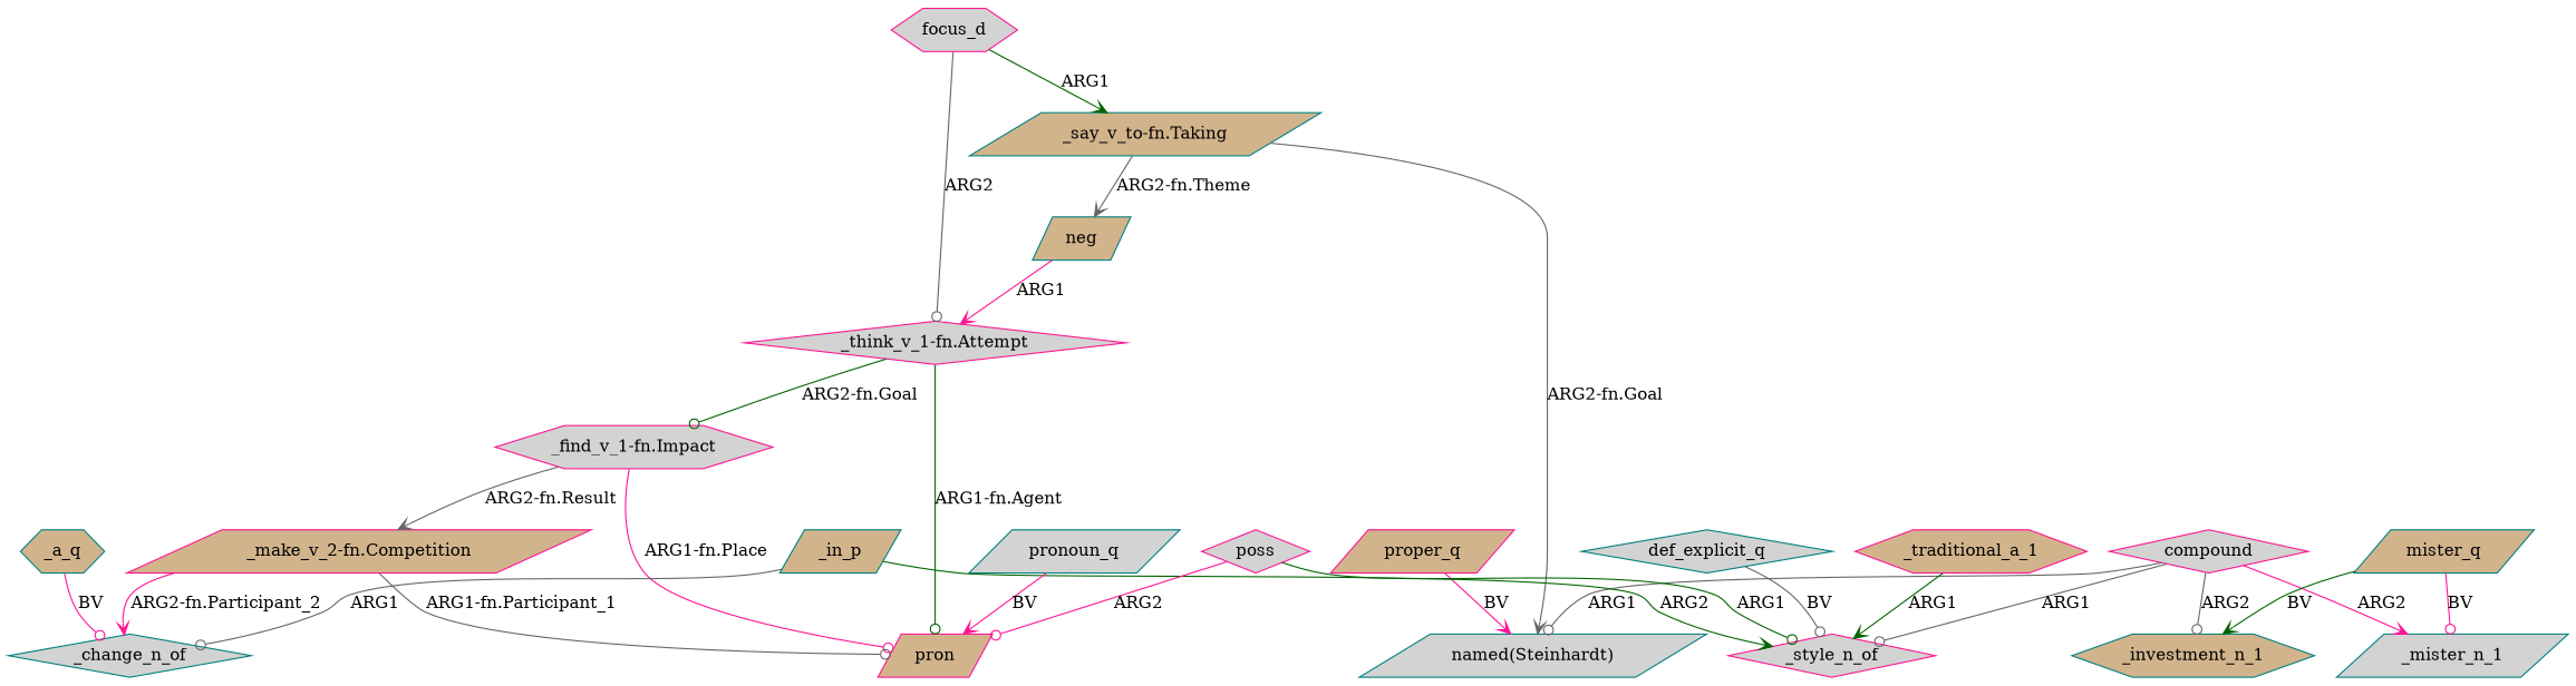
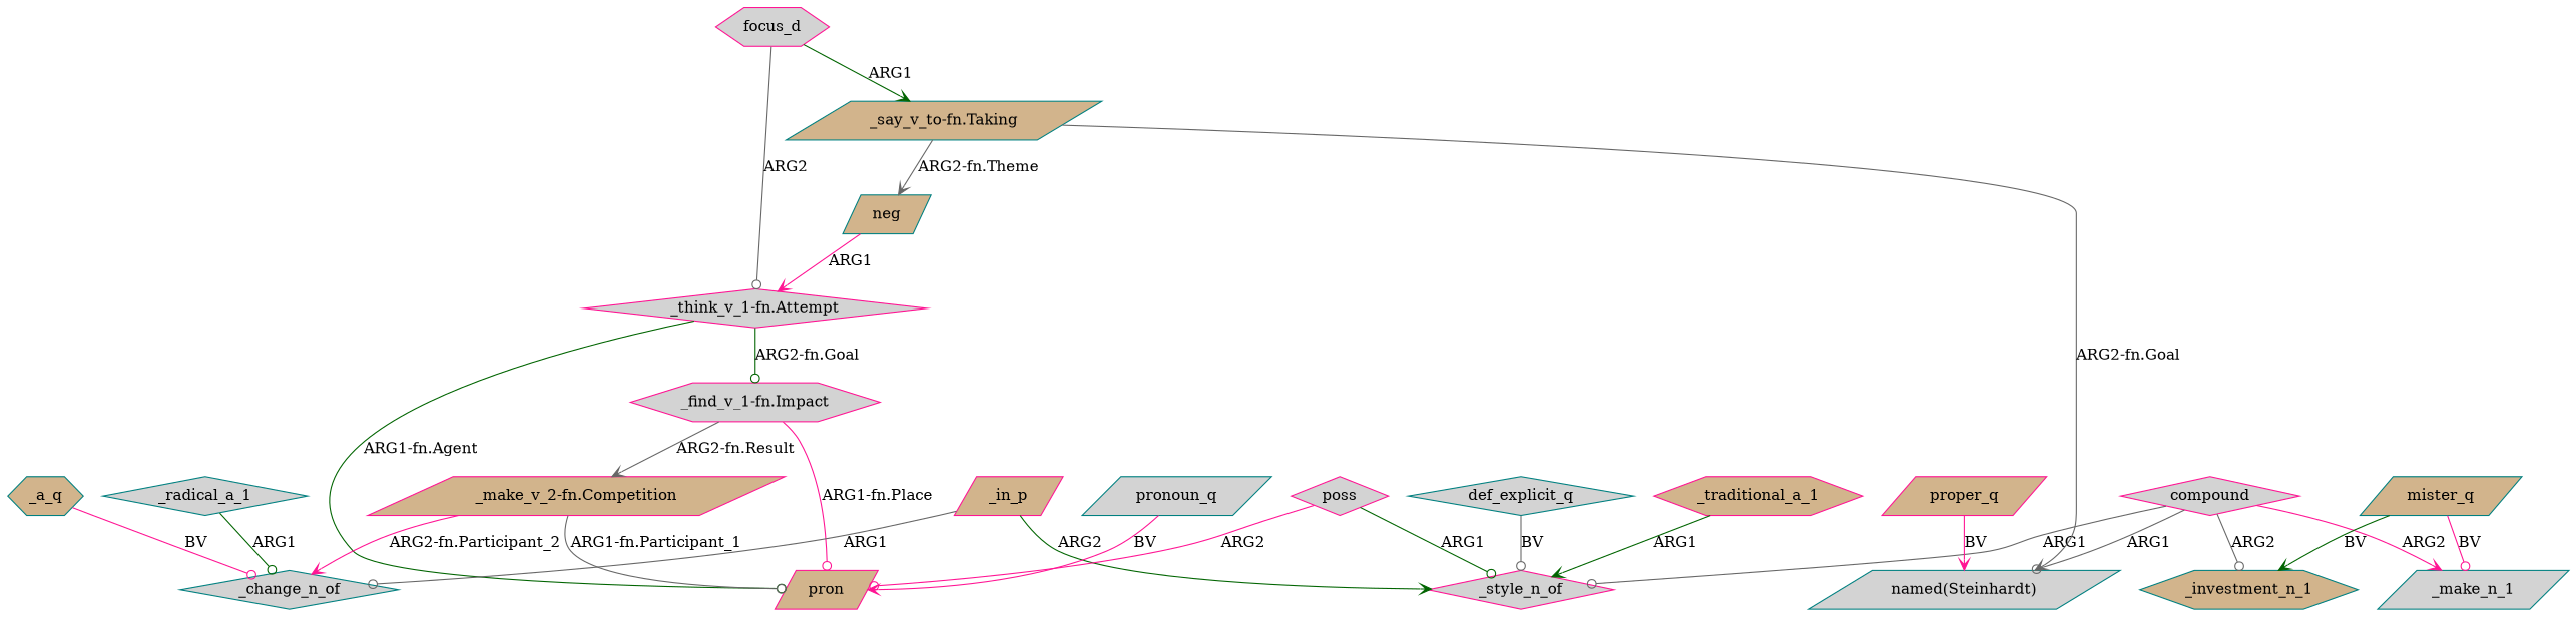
  digraph {
    node [color=teal fillcolor=lightgrey shape=parallelogram style=filled]
    edge [arrowhead=odot color=gray40]
+   _radical_a_1 [shape=diamond]
    _change_n_of [shape=diamond]
    compound [color=deeppink shape=diamond]
-   _mister_n_1
+   _mister_n_1 [label=_make_n_1]
    _investment_n_1 [fillcolor=tan shape=hexagon]
    "named(Steinhardt)"
    _style_n_of [color=deeppink shape=diamond]
    focus_d [color=deeppink shape=hexagon]
    "_say_v_to-fn.Taking" [fillcolor=tan]
    "_think_v_1-fn.Attempt" [color=deeppink shape=diamond]
    neg [fillcolor=tan]
    pron [color=deeppink fillcolor=tan]
    "_find_v_1-fn.Impact" [color=deeppink shape=hexagon]
    proper_q [color=deeppink fillcolor=tan]
    n15 [color=deeppink fillcolor=tan label="_make_v_2-fn.Competition"]
    _traditional_a_1 [color=deeppink fillcolor=tan shape=hexagon]
-   _in_p [fillcolor=tan]
+   _in_p [color=deeppink fillcolor=tan]
    n18 [fillcolor=tan label=mister_q]
    pronoun_q
    poss [color=deeppink shape=diamond]
    def_explicit_q [shape=diamond]
    _a_q [fillcolor=tan shape=hexagon]
+   _radical_a_1 -> _change_n_of [color=darkgreen label=ARG1]
    compound -> _mister_n_1 [arrowhead=vee color=deeppink label=ARG2]
    compound -> _investment_n_1 [label=ARG2]
    compound -> "named(Steinhardt)" [label=ARG1]
    compound -> _style_n_of [label=ARG1]
    focus_d -> "_say_v_to-fn.Taking" [arrowhead=vee color=darkgreen label=ARG1]
    focus_d -> "_think_v_1-fn.Attempt" [label=ARG2]
    "_say_v_to-fn.Taking" -> "named(Steinhardt)" [arrowhead=vee label="ARG2-fn.Goal"]
    "_say_v_to-fn.Taking" -> neg [arrowhead=vee label="ARG2-fn.Theme"]
    "_think_v_1-fn.Attempt" -> pron [color=darkgreen label="ARG1-fn.Agent"]
    "_think_v_1-fn.Attempt" -> "_find_v_1-fn.Impact" [color=darkgreen label="ARG2-fn.Goal"]
    neg -> "_think_v_1-fn.Attempt" [arrowhead=vee color=deeppink label=ARG1]
    "_find_v_1-fn.Impact" -> pron [color=deeppink label="ARG1-fn.Place"]
    "_find_v_1-fn.Impact" -> n15 [arrowhead=vee label="ARG2-fn.Result"]
    proper_q -> "named(Steinhardt)" [arrowhead=vee color=deeppink label=BV]
    n15 -> _change_n_of [arrowhead=vee color=deeppink label="ARG2-fn.Participant_2"]
    n15 -> pron [label="ARG1-fn.Participant_1"]
    _traditional_a_1 -> _style_n_of [arrowhead=vee color=darkgreen label=ARG1]
    _in_p -> _change_n_of [label=ARG1]
    _in_p -> _style_n_of [arrowhead=vee color=darkgreen label=ARG2]
    n18 -> _mister_n_1 [color=deeppink label=BV]
    n18 -> _investment_n_1 [arrowhead=vee color=darkgreen label=BV]
    pronoun_q -> pron [arrowhead=vee color=deeppink label=BV]
    poss -> _style_n_of [color=darkgreen label=ARG1]
    poss -> pron [color=deeppink label=ARG2]
    def_explicit_q -> _style_n_of [label=BV]
    _a_q -> _change_n_of [color=deeppink label=BV]
  }
